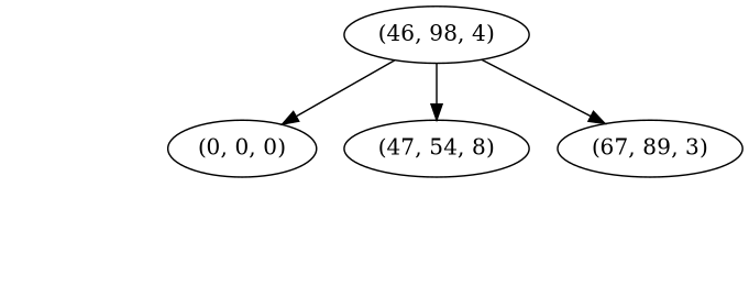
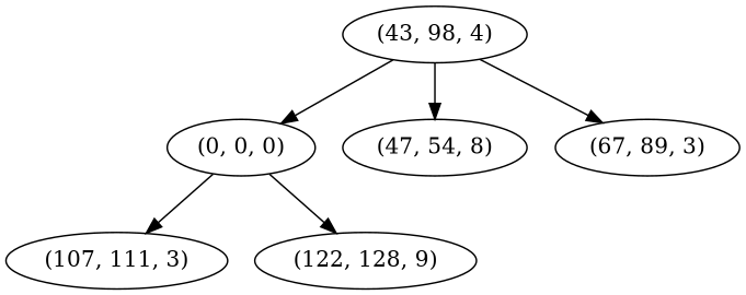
  digraph {
    "(0, 0, 0)"
-   "(43, 98, 4)" [label="(46, 98, 4)"]
+   "(107, 111, 3)"
+   "(122, 128, 9)"
+   "(43, 98, 4)"
    "(47, 54, 8)"
    n6 [label="(67, 89, 3)"]
+   "(0, 0, 0)" -> "(107, 111, 3)"
+   "(0, 0, 0)" -> "(122, 128, 9)"
    "(43, 98, 4)" -> "(0, 0, 0)"
    "(43, 98, 4)" -> "(47, 54, 8)"
    "(43, 98, 4)" -> n6
  }
